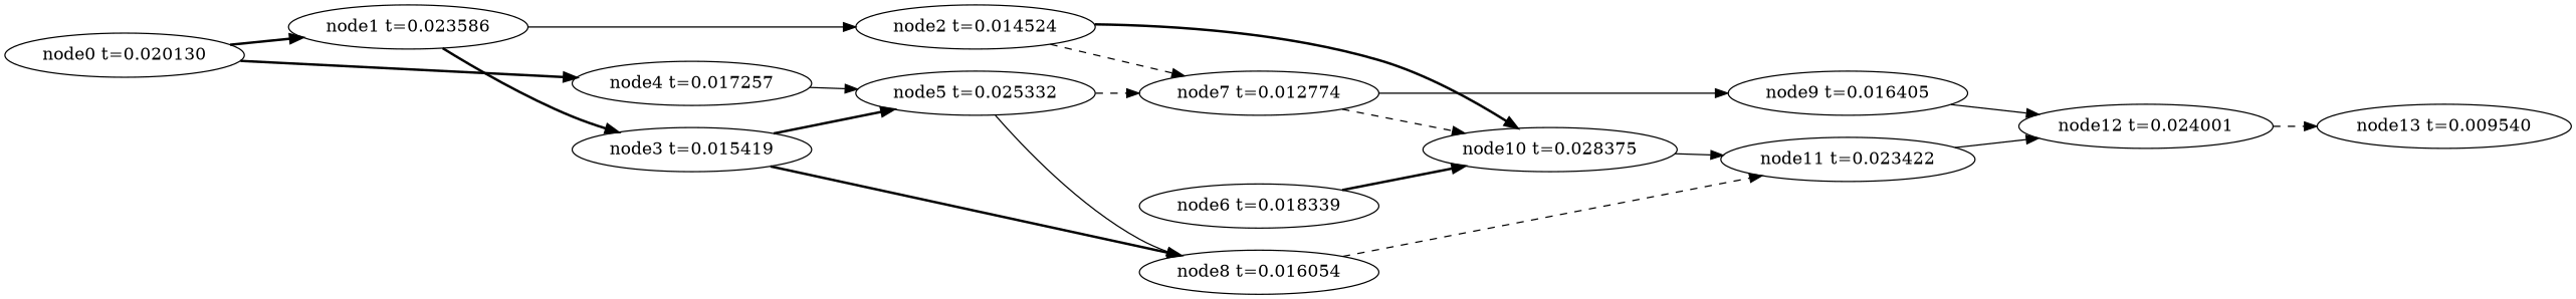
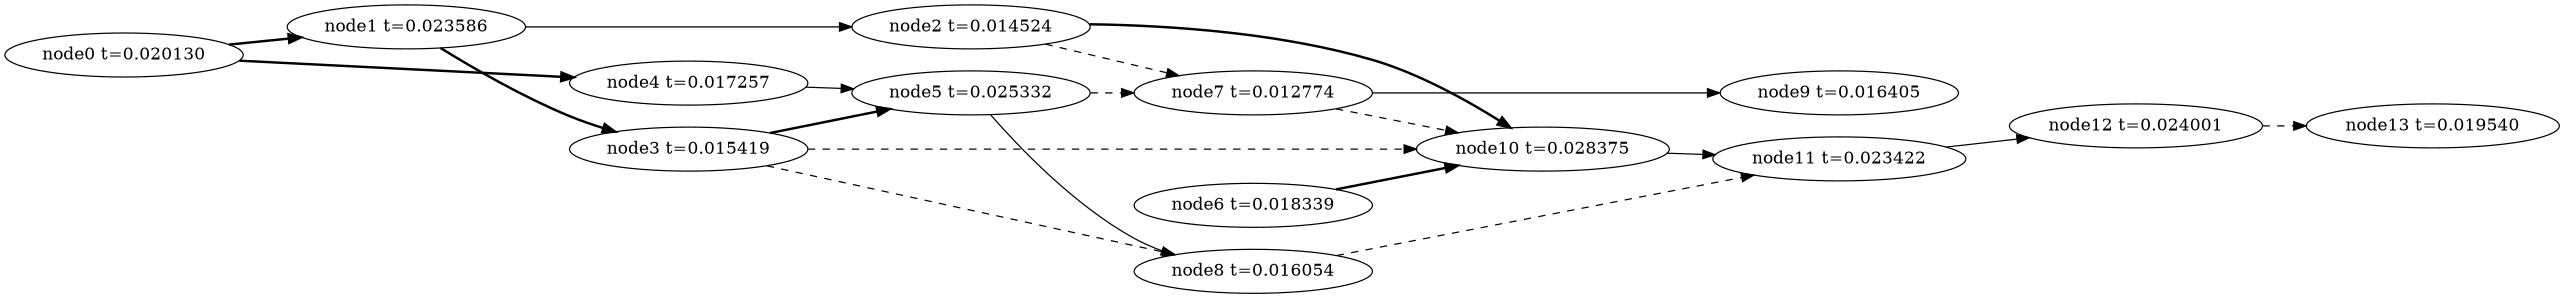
  digraph {
    rankdir=LR
    edge [style=dashed]
-   n1 [label="node13 t=0.009540"]
+   n1 [label="node13 t=0.019540"]
    n2 [label="node12 t=0.024001"]
    n3 [label="node11 t=0.023422"]
    n4 [label="node10 t=0.028375"]
    n5 [label="node9 t=0.016405"]
    n6 [label="node8 t=0.016054"]
    n7 [label="node7 t=0.012774"]
    n8 [label="node6 t=0.018339"]
    n9 [label="node5 t=0.025332"]
    n10 [label="node4 t=0.017257"]
    n11 [label="node3 t=0.015419"]
    n12 [label="node2 t=0.014524"]
    n13 [label="node1 t=0.023586"]
    n14 [label="node0 t=0.020130"]
    n2 -> n1
    n3 -> n2 [style=solid]
    n4 -> n3 [style=solid]
-   n5 -> n2 [style=solid]
    n6 -> n3
    n7 -> n4
    n7 -> n5 [style=solid]
    n8 -> n4 [style=bold]
    n9 -> n6 [style=solid]
    n9 -> n7
    n10 -> n9 [style=solid]
-   n11 -> n6 [style=bold]
+   n11 -> n4
+   n11 -> n6
    n11 -> n9 [style=bold]
    n12 -> n4 [style=bold]
    n12 -> n7
    n13 -> n11 [style=bold]
    n13 -> n12 [style=solid]
    n14 -> n10 [style=bold]
    n14 -> n13 [style=bold]
  }
